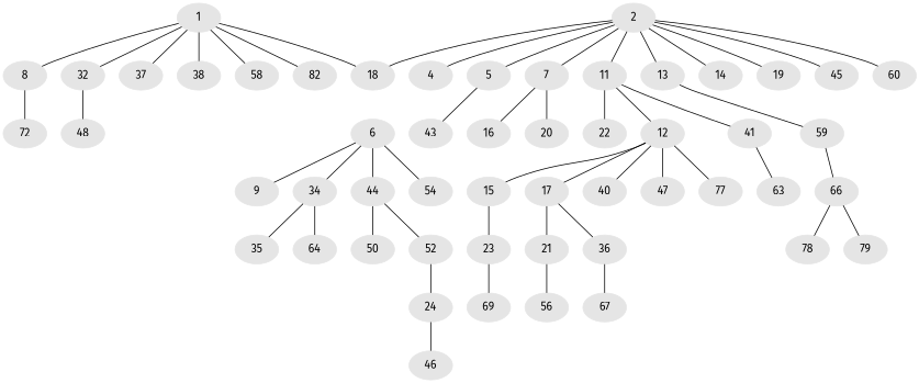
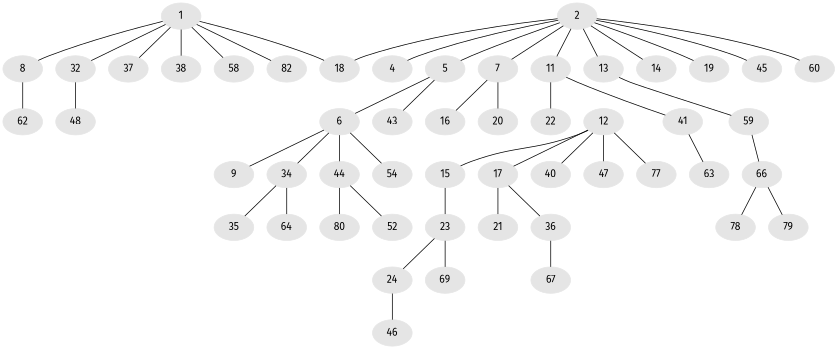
  graph {
    fontname="Fira Sans"
    node [color=gray90 fontname="Fira Sans" style=filled]
    edge [fontname="Fira Sans"]
    1 [super="+25"]
    8 [super="+27"]
    32 [super="+39"]
    37 [super="+49"]
    38
    58
    82
    18 [super="+61"]
    2 [super="+3"]
    4
    5 [super="+68"]
    7 [super="+10"]
    11 [super="+30"]
    13 [super="+28"]
    14
    19 [super="+26"]
    45
    60
-   72 [super="+75"]
+   72 [super="+75" label=62]
    48 [super="+62"]
    6 [super="+31"]
    43
    16
    20
    22
    12 [super="+29"]
    41
    59
    9
    34 [super="+51"]
    44
    54
    35 [super="+74"]
    64 [super="+80"]
-   50
+   50 [label=80]
    52 [super="+55"]
    15
    17
    40
    47 [super="+71"]
    77
    63
    23 [super="+81"]
    21 [super="+70"]
    36 [super="+42"]
    66 [super="+73"]
    24 [super="+53"]
    69
-   56
    67
    46 [super="+65"]
    78
    79
    1 -- 8
    1 -- 32
    1 -- 37
    1 -- 38
    1 -- 58
    1 -- 82
    1 -- 18
    8 -- 72
    32 -- 48
    2 -- 18
    2 -- 4
    2 -- 5
    2 -- 7
    2 -- 11
    2 -- 13
    2 -- 14
    2 -- 19
    2 -- 45
    2 -- 60
+   5 -- 6
    5 -- 43
    7 -- 16
    7 -- 20
    11 -- 22
-   11 -- 12
    11 -- 41
    13 -- 59
    6 -- 9
    6 -- 34
    6 -- 44
    6 -- 54
    12 -- 15
    12 -- 17
    12 -- 40
    12 -- 47
    12 -- 77
    41 -- 63
    59 -- 66
    34 -- 35
    34 -- 64
    44 -- 50
    44 -- 52
    15 -- 23
    17 -- 21
    17 -- 36
-   52 -- 24
+   23 -- 24
    23 -- 69
-   21 -- 56
    36 -- 67
    66 -- 78
    66 -- 79
    24 -- 46
  }
